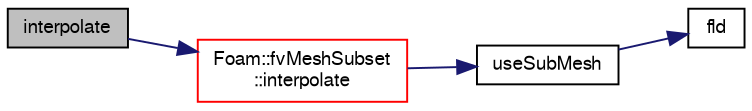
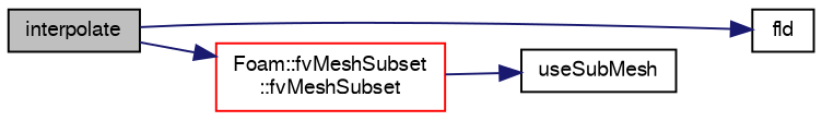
  digraph {
    rankdir=LR
    node [color=black fontname=FreeSans fontsize=10 shape=record]
    edge [color=midnightblue fontname=FreeSans fontsize=10 labelfontname=FreeSans labelfontsize=10 style=solid]
    n1 [fillcolor=grey75 fontcolor=black height=0.2 label=interpolate style=filled width=0.4]
    n2 [height=0.2 label=fld width=0.4]
-   n3 [color=red height=0.2 label="Foam::fvMeshSubset\l::interpolate" width=0.4]
+   n3 [color=red height=0.2 label="Foam::fvMeshSubset\l::fvMeshSubset" width=0.4]
    n4 [height=0.2 label=useSubMesh width=0.4]
-   n4 -> n2
+   n1 -> n2
    n1 -> n3
    n3 -> n4
  }
